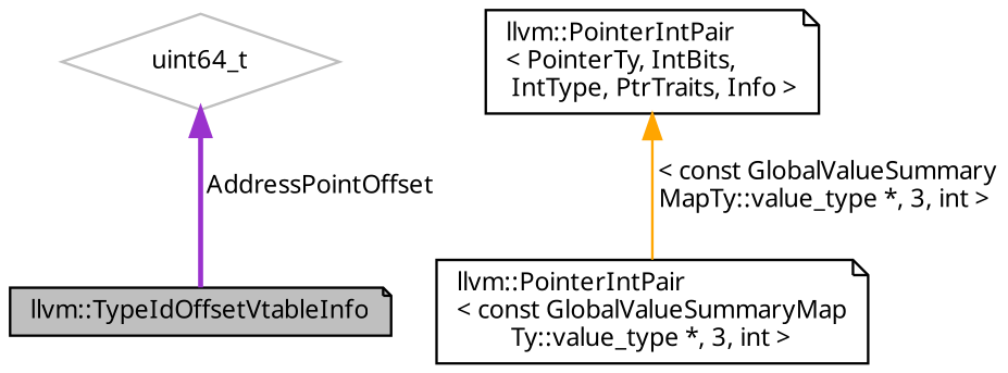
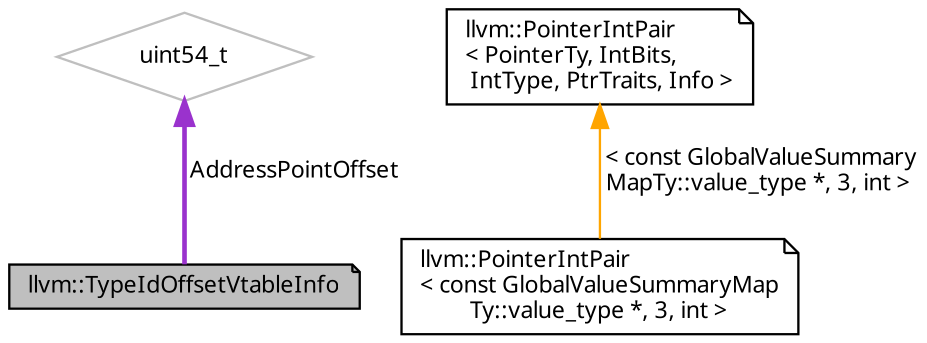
  digraph {
    fontname="Noto Sans"
    node [color=black fontname="Noto Sans" fontsize=10 shape=note]
    edge [dir=back fontname="Noto Sans" fontsize=10 labelfontname=Helvetica labelfontsize=10]
    n1 [fillcolor=grey75 fontcolor=black height=0.2 label="llvm::TypeIdOffsetVtableInfo" style=filled width=0.4]
-   n2 [color=grey75 height=0.2 label=uint64_t shape=diamond width=0.4]
+   n2 [color=grey75 height=0.2 label=uint54_t shape=diamond width=0.4]
    n3 [height=0.2 label="llvm::PointerIntPair\l\< const GlobalValueSummaryMap\lTy::value_type *, 3, int \>" width=0.4]
    n4 [height=0.2 label="llvm::PointerIntPair\l\< PointerTy, IntBits,\l IntType, PtrTraits, Info \>" width=0.4]
    n2 -> n1 [color=darkorchid3 label=" AddressPointOffset" style=bold]
    n4 -> n3 [color=orange label=" \< const GlobalValueSummary\lMapTy::value_type *, 3, int \>" style=solid]
  }
